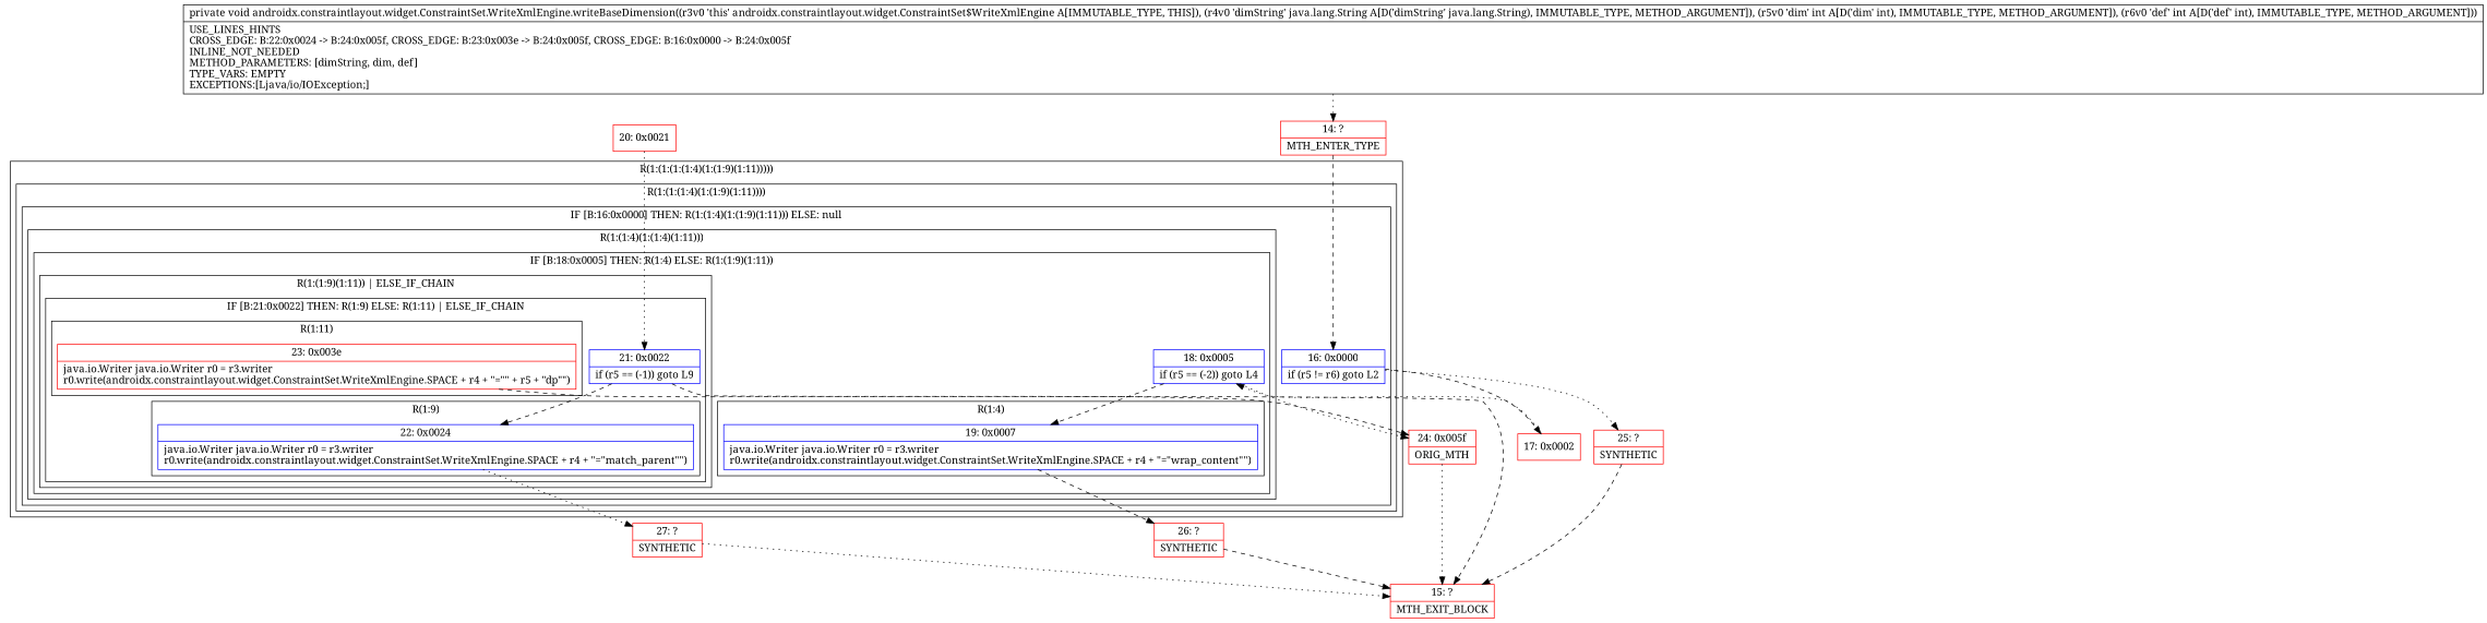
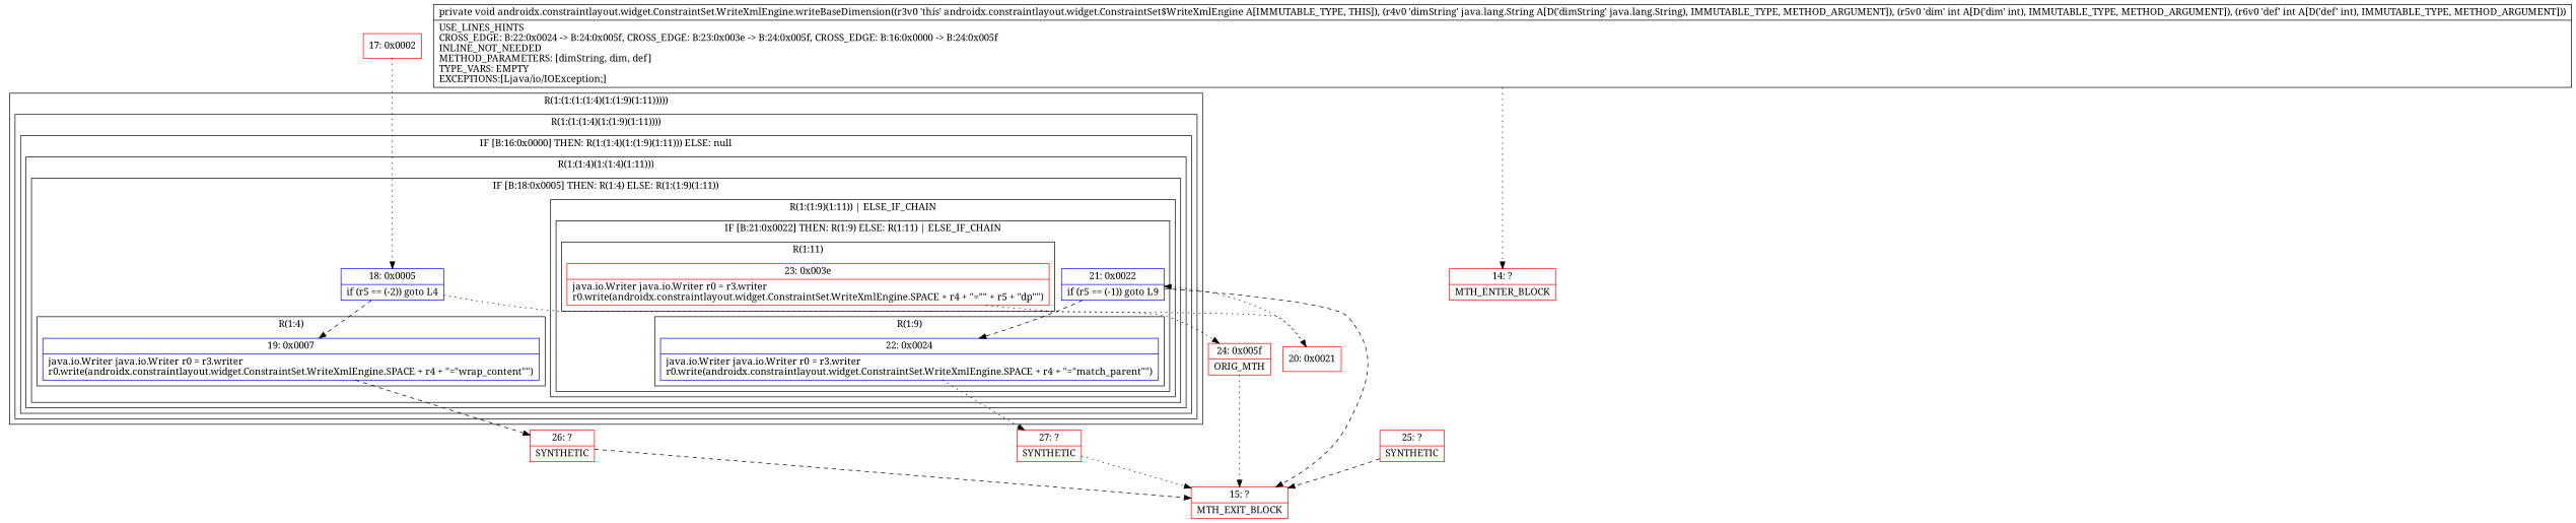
  digraph {
    fontname="Noto Serif"
    node [color=red fontname="Noto Serif" shape=record]
    edge [fontname="Noto Serif" style=dashed]
    n1 [color=blue label="{19\:\ 0x0007|java.io.Writer java.io.Writer r0 = r3.writer\lr0.write(androidx.constraintlayout.widget.ConstraintSet.WriteXmlEngine.SPACE + r4 + \"=\"wrap_content\"\")\l}"]
    n2 [color=blue label="{22\:\ 0x0024|java.io.Writer java.io.Writer r0 = r3.writer\lr0.write(androidx.constraintlayout.widget.ConstraintSet.WriteXmlEngine.SPACE + r4 + \"=\"match_parent\"\")\l}"]
    n3 [label="{23\:\ 0x003e|java.io.Writer java.io.Writer r0 = r3.writer\lr0.write(androidx.constraintlayout.widget.ConstraintSet.WriteXmlEngine.SPACE + r4 + \"=\"\" + r5 + \"dp\"\")\l}"]
    n4 [color=blue label="{21\:\ 0x0022|if (r5 == (\-1)) goto L9\l}"]
    n5 [color=blue label="{18\:\ 0x0005|if (r5 == (\-2)) goto L4\l}"]
-   n6 [color=blue label="{16\:\ 0x0000|if (r5 != r6) goto L2\l}"]
    n7 [label="{26\:\ ?|SYNTHETIC\l}"]
    n8 [label="{27\:\ ?|SYNTHETIC\l}"]
    n9 [label="{24\:\ 0x005f|ORIG_MTH\l}"]
    n10 [label="{15\:\ ?|MTH_EXIT_BLOCK\l}"]
    n11 [label="{20\:\ 0x0021}"]
    n12 [label="{17\:\ 0x0002}"]
    n13 [label="{25\:\ ?|SYNTHETIC\l}"]
-   n14 [label="{14\:\ ?|MTH_ENTER_TYPE\l}"]
+   n14 [label="{14\:\ ?|MTH_ENTER_BLOCK\l}"]
    n15 [label="{private void androidx.constraintlayout.widget.ConstraintSet.WriteXmlEngine.writeBaseDimension((r3v0 'this' androidx.constraintlayout.widget.ConstraintSet$WriteXmlEngine A[IMMUTABLE_TYPE, THIS]), (r4v0 'dimString' java.lang.String A[D('dimString' java.lang.String), IMMUTABLE_TYPE, METHOD_ARGUMENT]), (r5v0 'dim' int A[D('dim' int), IMMUTABLE_TYPE, METHOD_ARGUMENT]), (r6v0 'def' int A[D('def' int), IMMUTABLE_TYPE, METHOD_ARGUMENT]))  | USE_LINES_HINTS\lCROSS_EDGE: B:22:0x0024 \-\> B:24:0x005f, CROSS_EDGE: B:23:0x003e \-\> B:24:0x005f, CROSS_EDGE: B:16:0x0000 \-\> B:24:0x005f\lINLINE_NOT_NEEDED\lMETHOD_PARAMETERS: [dimString, dim, def]\lTYPE_VARS: EMPTY\lEXCEPTIONS:[Ljava\/io\/IOException;]\l}" color=""]
    subgraph cluster_1 {
      label="R(1:(1:(1:(1:4)(1:(1:9)(1:11)))))"
      subgraph cluster_2 {
        label="R(1:(1:(1:4)(1:(1:9)(1:11))))"
        subgraph cluster_3 {
          label="IF [B:16:0x0000] THEN: R(1:(1:4)(1:(1:9)(1:11))) ELSE: null"
-         n6
          subgraph cluster_4 {
            label="R(1:(1:4)(1:(1:4)(1:11)))"
            subgraph cluster_5 {
              label="IF [B:18:0x0005] THEN: R(1:4) ELSE: R(1:(1:9)(1:11))"
              n5
              subgraph cluster_6 {
                label="R(1:4)"
                n1
              }
              subgraph cluster_7 {
                label="R(1:(1:9)(1:11)) | ELSE_IF_CHAIN\l"
                subgraph cluster_8 {
                  label="IF [B:21:0x0022] THEN: R(1:9) ELSE: R(1:11) | ELSE_IF_CHAIN\l"
                  n4
                  subgraph cluster_9 {
                    label="R(1:9)"
                    n2
                  }
                  subgraph cluster_10 {
                    label="R(1:11)"
                    n3
                  }
                }
              }
            }
          }
        }
      }
    }
    n1 -> n7
    n2 -> n8 [style=dotted]
-   n3 -> n9
+   n3 -> n9 [style=dotted]
    n4 -> n2
    n4 -> n10
    n5 -> n1
-   n5 -> n9 [style=dotted]
-   n6 -> n12
-   n6 -> n13 [style=dotted]
+   n5 -> n11 [style=dotted]
    n7 -> n10
    n8 -> n10 [style=dotted]
    n9 -> n10 [style=dotted]
    n11 -> n4 [style=dotted]
    n12 -> n5 [style=dotted]
    n13 -> n10
-   n14 -> n6
    n15 -> n14 [style=dotted]
  }
